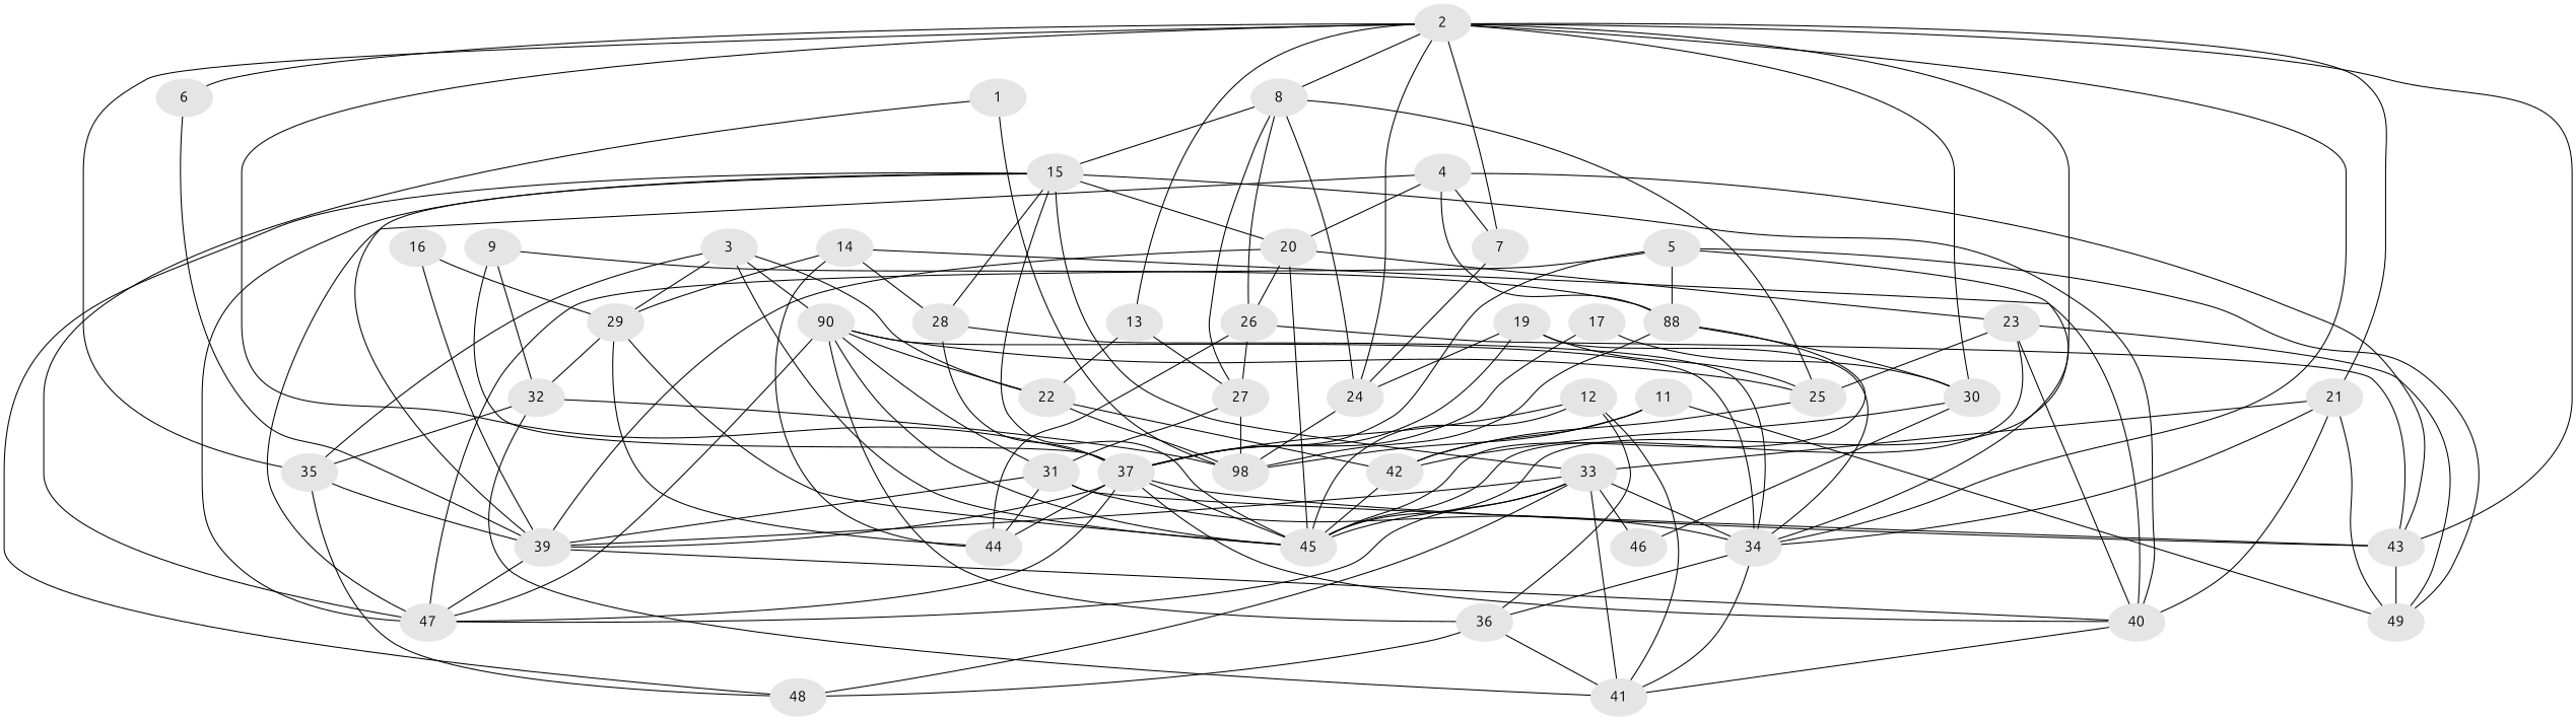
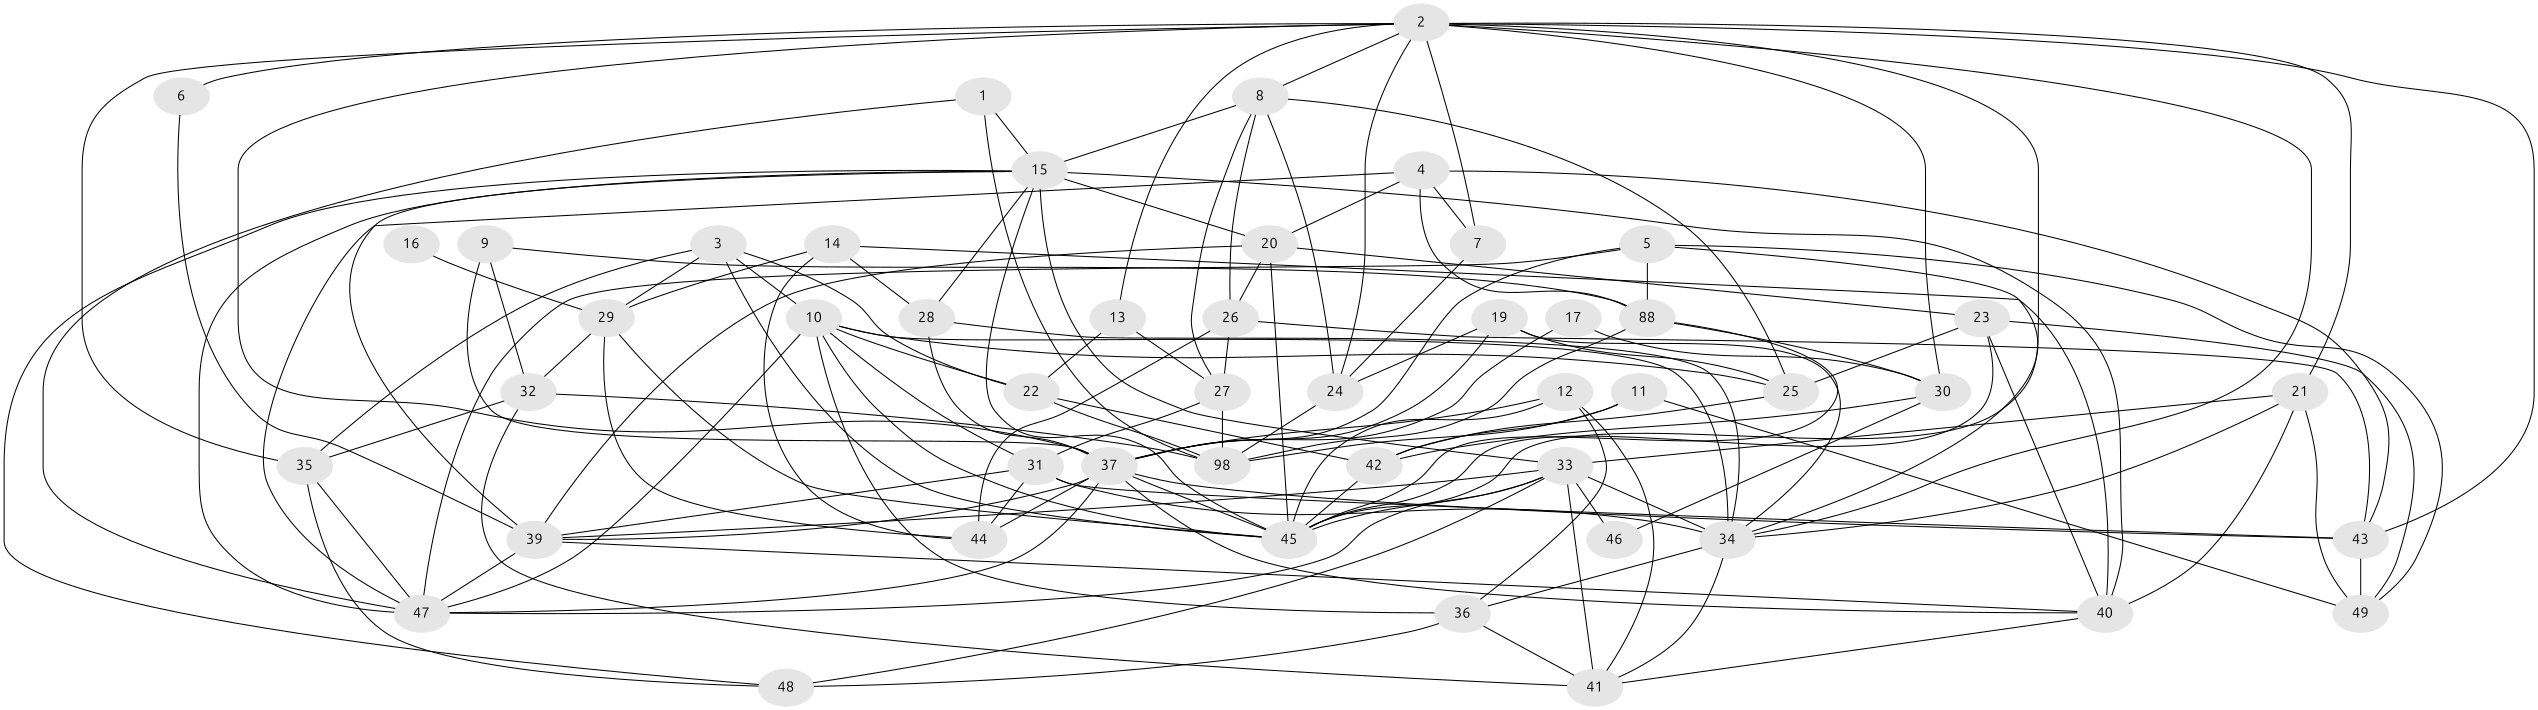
  graph {
    fontname=Ubuntu
    node [color=gray90 fontname=Ubuntu style=filled]
    edge [fontname=Ubuntu weight=1.0]
    1
    15
    n3 [label=98]
    47
    45
    20
    39
    28
    40
    33
    48
    2
    6
    7
    8
    13
    21
    24
    30
    34
    35
    37
    43
    25
    26
    27
    22
    49
    42
    46
    36
    41
    44
    3
-   10 [label=90]
+   10
    29
    31
    32
    4
    n40 [label=88]
    23
    5
    9
    11
    12
    14
    16
    17
    19
+   1 -- 15
    1 -- n3
    1 -- 47
    15 -- 47
    15 -- 45
    15 -- 20
    15 -- 39
    15 -- 28
    15 -- 40
    15 -- 33
    15 -- 48
    20 -- 45
    20 -- 39
    20 -- 26
    20 -- 23
    39 -- 47
    39 -- 40
    28 -- 34
    28 -- 37
    40 -- 41
    33 -- 47
    33 -- 45
    33 -- 39
    33 -- 48
    33 -- 34 [weight=2.0]
    33 -- 46
    33 -- 41
    2 -- 45
    2 -- 6 [weight=2.0]
    2 -- 7
    2 -- 8
    2 -- 13
    2 -- 21
    2 -- 24
    2 -- 30 [weight=2.0]
    2 -- 34
    2 -- 35
    2 -- 37
    2 -- 43
    6 -- 39
    7 -- 24
    8 -- 15
    8 -- 24
    8 -- 25
    8 -- 26
    8 -- 27
    13 -- 27
    13 -- 22
    21 -- 40
    21 -- 33
    21 -- 34
    21 -- 49
    24 -- n3
    30 -- 42
    30 -- 46
    34 -- 36
    34 -- 41
-   35 -- 39
+   35 -- 47
    35 -- 48
    37 -- 47
    37 -- 45
    37 -- 39
    37 -- 40
    37 -- 43
    37 -- 44
    43 -- 49
    25 -- 42
    26 -- 43
    26 -- 27
    26 -- 44
    27 -- n3
    27 -- 31
    22 -- n3
    22 -- 42
    42 -- 45
    36 -- 48
    36 -- 41
    3 -- 45
    3 -- 35
    3 -- 22
    3 -- 10
    3 -- 29
    10 -- 47
    10 -- 45
    10 -- 34
    10 -- 25
    10 -- 22
    10 -- 36
    10 -- 31
    29 -- 45
    29 -- 44
    29 -- 32
    31 -- 39
    31 -- 34
    31 -- 43
    31 -- 44
    32 -- n3
    32 -- 35
    32 -- 41
    4 -- 47
    4 -- 20
    4 -- 7
    4 -- 43
    4 -- n40
    n40 -- n3
    n40 -- 45
    n40 -- 30
    23 -- 45
    23 -- 40
    23 -- 25
    23 -- 49
    5 -- 47
    5 -- 34
    5 -- 37
    5 -- 49
    5 -- n40
    9 -- 37
    9 -- 32
    9 -- n40
    11 -- n3
    11 -- 49
    11 -- 42
    12 -- 45
    12 -- 37
    12 -- 36
    12 -- 41
    14 -- 28
    14 -- 40
    14 -- 44
    14 -- 29
-   16 -- 39 [weight=2.0]
    16 -- 29
    17 -- 30
    17 -- 37
    19 -- 24
    19 -- 34
    19 -- 37
    19 -- 25
  }
